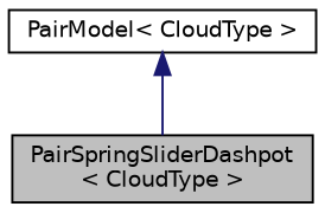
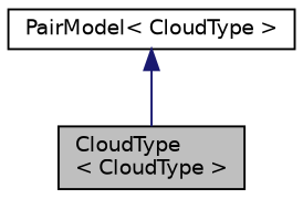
  digraph {
    node [color=black fontname=Helvetica fontsize=10 shape=record]
-   n1 [fillcolor=grey75 fontcolor=black height=0.2 label="PairSpringSliderDashpot\l\< CloudType \>" style=filled width=0.4]
+   n1 [fillcolor=grey75 fontcolor=black height=0.2 label="CloudType\l\< CloudType \>" style=filled width=0.4]
    n2 [height=0.2 label="PairModel\< CloudType \>" width=0.4]
    n2 -> n1 [color=midnightblue dir=back fontname=Helvetica fontsize=10 labelfontname=Helvetica labelfontsize=10 style=solid]
  }
